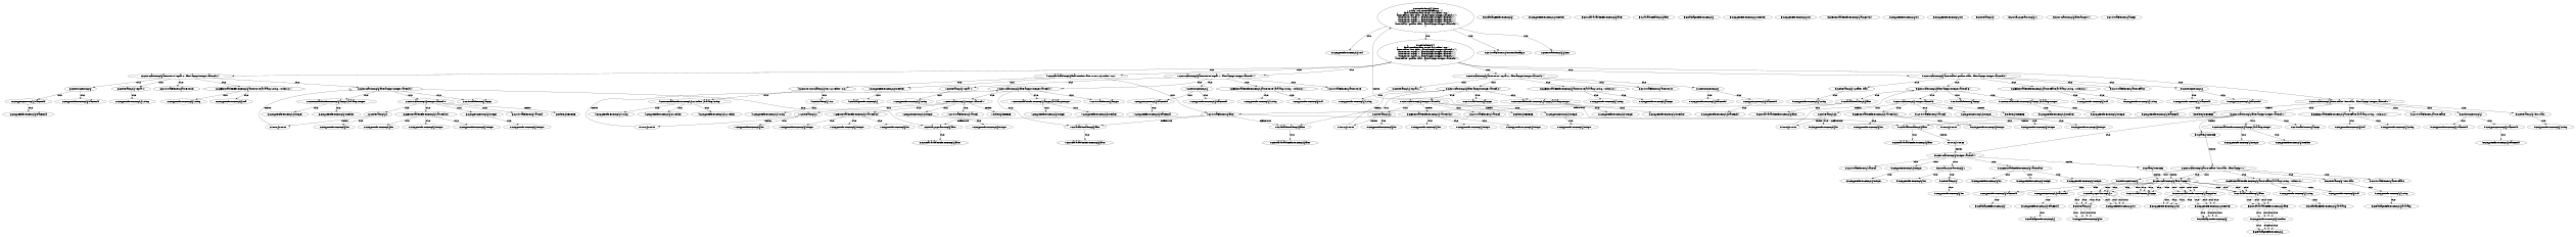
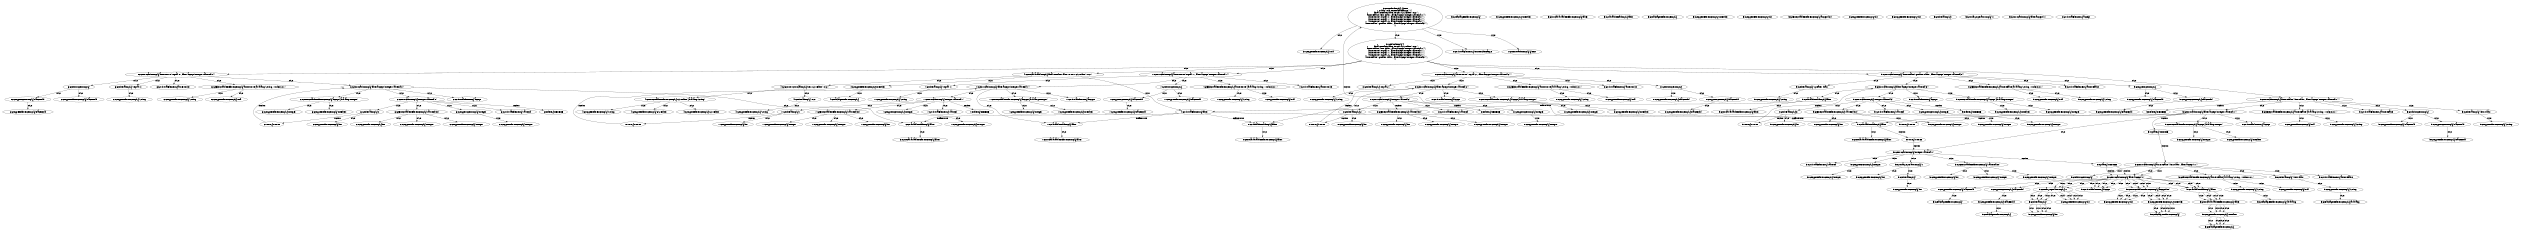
  digraph {
    node [shape=ellipse]
    n1 [label="3:CtTypeReferenceImpl@void"]
    n2 [label="8:CtVirtualElement@testDecideRange"]
    n3 [label="4:CtTypeReferenceImpl@IntFilter"]
    n4 [label="4:CtPackageReferenceImpl@"]
    n5 [label="4:CtExecutableReferenceImpl@CSVFilter(java.lang.String)"]
    n6 [label="4:CtTypeReferenceImpl@CSVFilter"]
    n7 [label="4:CtTypeReferenceImpl@CSVFilter"]
    n8 [label="4:CtTypeReferenceImpl@String"]
    n9 [label="4:CtLiteralImpl@\"0-2\""]
    n10 [label="4:CtTypeReferenceImpl@String"]
    n11 [label="4:CtConstructorCallImpl@new CSVFilter(\"0-2\")"]
    n12 [label="4:CtVirtualElement@filter"]
    n13 [label="5:CtVariableReadImpl@filter"]
-   n14 [label="6:CtUnaryOperatorImpl@filter"]
+   n14 [label="6:CtVariableReadImpl@filter"]
    n15 [label="7:CtVariableReadImpl@filter"]
    n16 [label="8:CtVariableReadImpl@filter"]
    n17 [label="5:CtLocalVariableReferenceImpl@filter"]
    n18 [label="5:Move@MOVE"]
    n19 [label="6:CtLocalVariableReferenceImpl@filter"]
    n20 [label="7:CtLocalVariableReferenceImpl@filter"]
    n21 [label="8:CtLocalVariableReferenceImpl@filter"]
    n22 [label="9:CtVariableReadImpl@filter"]
    n23 [label="9:CtLocalVariableReferenceImpl@filter"]
    n24 [label="4:CtLocalVariableImpl@final IntFilter filter = new CSVFilter(\"0-2\")"]
    n25 [label="5:CtExecutableReferenceImpl@assertFalse(java.lang.String,<unknown>)"]
    n26 [label="5:CtTypeReferenceImpl@String"]
    n27 [label="5:CtTypeReferenceImpl@null"]
    n28 [label="5:CtVirtualElement@assertFalse"]
    n29 [label="5:CtTypeAccessImpl@PlaceHold"]
    n30 [label="5:CtTypeReferenceImpl@PlaceHold"]
    n31 [label="5:CtThisAccessImpl@"]
    n32 [label="5:CtTypeReferenceImpl@PlaceHold"]
    n33 [label="5:CtLiteralImpl@\"less than\""]
    n34 [label="5:CtTypeReferenceImpl@String"]
    n35 [label="5:CtExecutableReferenceImpl@accept(java.lang.Integer)"]
    n36 [label="5:CtTypeReferenceImpl@IntFilter"]
    n37 [label="5:CtTypeReferenceImpl@Integer"]
    n38 [label="5:CtVirtualElement@accept"]
    n39 [label="5:CtInvocationImpl@Integer.valueOf(-1)"]
    n40 [label="5:CtExecutableReferenceImpl@valueOf(int)"]
    n41 [label="5:CtTypeReferenceImpl@Integer"]
    n42 [label="5:CtTypeReferenceImpl@Integer"]
    n43 [label="5:CtTypeReferenceImpl@int"]
    n44 [label="5:CtVirtualElement@valueOf"]
    n45 [label="5:CtTypeAccessImpl@Integer"]
    n46 [label="5:CtTypeReferenceImpl@Integer"]
    n47 [label="5:CtLiteralImpl@1"]
    n48 [label="5:CtTypeReferenceImpl@int"]
    n49 [label="5:CtUnaryOperatorImpl@-1"]
    n50 [label="5:CtTypeReferenceImpl@int"]
    n51 [label="5:Update@UPDATE"]
    n52 [label="5:CtInvocationImpl@filter.accept(-1)"]
    n53 [label="5:CtInvocationImpl@filter.accept(Integer.valueOf(-1))"]
    n54 [label="5:Update@UPDATE"]
    n55 [label="5:Move@MOVE"]
    n56 [label="5:CtInvocationImpl@assertFalse(\"less than\", filter.accept(-1))"]
    n57 [label="3:CtMethodImpl@@Test\npublic void testDecideRange() \{\n    final IntFilter filter = new CSVFilter(\"0-2\");\n    assertFalse(\"less than\", filter.accept(Integer.valueOf(-1)));\n    assertTrue(\"equal 0\", filter.accept(Integer.valueOf(0)));\n    assertTrue(\"equal 1\", filter.accept(Integer.valueOf(1)));\n    assertTrue(\"equal 2\", filter.accept(Integer.valueOf(2)));\n    assertFalse(\"greater than\", filter.accept(Integer.valueOf(3)));\n\}"]
    n58 [label="5:CtInvocationImpl@assertFalse(\"less than\", filter.accept(Integer.valueOf(-1)))"]
    n59 [label="5:Delete@DELETE"]
    n60 [label="6:CtExecutableReferenceImpl@assertTrue(java.lang.String,<unknown>)"]
    n61 [label="6:CtTypeReferenceImpl@String"]
    n62 [label="6:CtTypeReferenceImpl@null"]
    n63 [label="6:CtVirtualElement@assertTrue"]
    n64 [label="6:CtTypeAccessImpl@PlaceHold"]
    n65 [label="6:CtTypeReferenceImpl@PlaceHold"]
    n66 [label="6:CtThisAccessImpl@"]
    n67 [label="6:CtTypeReferenceImpl@PlaceHold"]
    n68 [label="6:CtLiteralImpl@\"equal 0\""]
    n69 [label="6:CtTypeReferenceImpl@String"]
    n70 [label="6:CtExecutableReferenceImpl@accept(java.lang.Integer)"]
    n71 [label="6:CtTypeReferenceImpl@IntFilter"]
    n72 [label="6:CtTypeReferenceImpl@Integer"]
    n73 [label="6:CtVirtualElement@accept"]
    n74 [label="6:CtExecutableReferenceImpl@valueOf(int)"]
    n75 [label="6:CtTypeReferenceImpl@Integer"]
    n76 [label="6:CtTypeReferenceImpl@Integer"]
    n77 [label="6:CtTypeReferenceImpl@int"]
    n78 [label="6:CtVirtualElement@valueOf"]
    n79 [label="6:CtTypeAccessImpl@Integer"]
    n80 [label="6:CtTypeReferenceImpl@Integer"]
    n81 [label="6:CtLiteralImpl@0"]
    n82 [label="6:CtTypeReferenceImpl@int"]
    n83 [label="6:Move@MOVE"]
    n84 [label="6:CtInvocationImpl@filter.accept(Integer.valueOf(0))"]
    n85 [label="6:CtInvocationImpl@Integer.valueOf(0)"]
    n86 [label="6:Delete@DELETE"]
    n87 [label="6:CtInvocationImpl@assertTrue(\"equal 0\", filter.accept(Integer.valueOf(0)))"]
    n88 [label="7:CtExecutableReferenceImpl@assertTrue(java.lang.String,<unknown>)"]
    n89 [label="7:CtTypeReferenceImpl@String"]
    n90 [label="7:CtTypeReferenceImpl@null"]
    n91 [label="7:CtVirtualElement@assertTrue"]
    n92 [label="7:CtTypeAccessImpl@PlaceHold"]
    n93 [label="7:CtTypeReferenceImpl@PlaceHold"]
    n94 [label="7:CtThisAccessImpl@"]
    n95 [label="7:CtTypeReferenceImpl@PlaceHold"]
    n96 [label="7:CtLiteralImpl@\"equal 1\""]
    n97 [label="7:CtTypeReferenceImpl@String"]
    n98 [label="7:CtExecutableReferenceImpl@accept(java.lang.Integer)"]
    n99 [label="7:CtTypeReferenceImpl@IntFilter"]
    n100 [label="7:CtTypeReferenceImpl@Integer"]
    n101 [label="7:CtVirtualElement@accept"]
    n102 [label="7:CtExecutableReferenceImpl@valueOf(int)"]
    n103 [label="7:CtTypeReferenceImpl@Integer"]
    n104 [label="7:CtTypeReferenceImpl@Integer"]
    n105 [label="7:CtTypeReferenceImpl@int"]
    n106 [label="7:CtVirtualElement@valueOf"]
    n107 [label="7:CtTypeAccessImpl@Integer"]
    n108 [label="7:CtTypeReferenceImpl@Integer"]
    n109 [label="7:CtLiteralImpl@1"]
    n110 [label="7:CtTypeReferenceImpl@int"]
    n111 [label="7:Move@MOVE"]
    n112 [label="7:CtInvocationImpl@filter.accept(Integer.valueOf(1))"]
    n113 [label="7:CtInvocationImpl@Integer.valueOf(1)"]
    n114 [label="7:Delete@DELETE"]
    n115 [label="7:CtInvocationImpl@assertTrue(\"equal 1\", filter.accept(Integer.valueOf(1)))"]
    n116 [label="8:CtExecutableReferenceImpl@assertTrue(java.lang.String,<unknown>)"]
    n117 [label="8:CtTypeReferenceImpl@String"]
-   n118 [label="8:CtTypeReferenceImpl@accept"]
+   n118 [label="8:CtTypeReferenceImpl@null"]
    n119 [label="8:CtVirtualElement@assertTrue"]
    n120 [label="8:CtTypeAccessImpl@PlaceHold"]
    n121 [label="8:CtTypeReferenceImpl@PlaceHold"]
    n122 [label="8:CtThisAccessImpl@"]
    n123 [label="8:CtTypeReferenceImpl@PlaceHold"]
    n124 [label="8:CtLiteralImpl@\"equal 2\""]
    n125 [label="8:CtTypeReferenceImpl@String"]
    n126 [label="8:CtExecutableReferenceImpl@accept(java.lang.Integer)"]
    n127 [label="8:CtTypeReferenceImpl@IntFilter"]
    n128 [label="8:CtTypeReferenceImpl@Integer"]
    n129 [label="8:CtVirtualElement@accept"]
    n130 [label="8:CtExecutableReferenceImpl@valueOf(int)"]
    n131 [label="8:CtTypeReferenceImpl@Integer"]
    n132 [label="8:CtTypeReferenceImpl@Integer"]
    n133 [label="8:CtTypeReferenceImpl@int"]
    n134 [label="8:CtVirtualElement@valueOf"]
    n135 [label="8:CtTypeAccessImpl@Integer"]
    n136 [label="8:CtTypeReferenceImpl@Integer"]
    n137 [label="8:CtLiteralImpl@2"]
    n138 [label="8:CtTypeReferenceImpl@int"]
    n139 [label="8:Move@MOVE"]
    n140 [label="8:CtInvocationImpl@filter.accept(Integer.valueOf(2))"]
    n141 [label="8:CtInvocationImpl@Integer.valueOf(2)"]
    n142 [label="8:Delete@DELETE"]
    n143 [label="8:CtInvocationImpl@assertTrue(\"equal 2\", filter.accept(Integer.valueOf(2)))"]
    n144 [label="9:CtExecutableReferenceImpl@assertFalse(java.lang.String,<unknown>)"]
    n145 [label="9:CtTypeReferenceImpl@String"]
    n146 [label="9:CtTypeReferenceImpl@null"]
    n147 [label="9:CtVirtualElement@assertFalse"]
    n148 [label="9:CtTypeAccessImpl@PlaceHold"]
    n149 [label="9:CtTypeReferenceImpl@PlaceHold"]
-   n150 [label="9:CtThisAccessImpl@"]
+   n150 [label="9:CtTypeAccessImpl@"]
    n151 [label="9:CtTypeReferenceImpl@PlaceHold"]
    n152 [label="9:CtLiteralImpl@\"greater than\""]
    n153 [label="9:CtTypeReferenceImpl@String"]
    n154 [label="9:CtExecutableReferenceImpl@accept(java.lang.Integer)"]
    n155 [label="9:CtTypeReferenceImpl@IntFilter"]
    n156 [label="9:CtTypeReferenceImpl@Integer"]
    n157 [label="9:CtVirtualElement@accept"]
    n158 [label="9:CtExecutableReferenceImpl@valueOf(int)"]
    n159 [label="9:CtTypeReferenceImpl@Integer"]
    n160 [label="9:CtTypeReferenceImpl@Integer"]
    n161 [label="9:CtTypeReferenceImpl@int"]
    n162 [label="9:CtVirtualElement@valueOf"]
    n163 [label="9:CtTypeAccessImpl@Integer"]
    n164 [label="9:CtTypeReferenceImpl@Integer"]
    n165 [label="9:CtLiteralImpl@3"]
    n166 [label="9:CtTypeReferenceImpl@int"]
    n167 [label="9:Move@MOVE"]
    n168 [label="9:CtInvocationImpl@filter.accept(Integer.valueOf(3))"]
    n169 [label="9:CtInvocationImpl@Integer.valueOf(3)"]
    n170 [label="9:Delete@DELETE"]
    n171 [label="9:CtInvocationImpl@assertFalse(\"greater than\", filter.accept(Integer.valueOf(3)))"]
    n172 [label="3:CtBlockImpl@\{\n    final IntFilter filter = new CSVFilter(\"0-2\");\n    assertFalse(\"less than\", filter.accept(Integer.valueOf(-1)));\n    assertTrue(\"equal 0\", filter.accept(Integer.valueOf(0)));\n    assertTrue(\"equal 1\", filter.accept(Integer.valueOf(1)));\n    assertTrue(\"equal 2\", filter.accept(Integer.valueOf(2)));\n    assertFalse(\"greater than\", filter.accept(Integer.valueOf(3)));\n\}"]
    n173 [label="2:CtAnnotationImpl@@Test"]
    n174 [label="5:CtThisAccessImpl@"]
    n175 [label="5:CtExecutableReferenceImpl@assertFalse(java.lang.String,<unknown>)"]
    n176 [label="5:CtLiteralImpl@\"less than\""]
    n177 [label="5:CtVirtualElement@assertFalse"]
    n178 [label="5:CtPackageReferenceImpl@"]
    n179 [label="5:CtTypeReferenceImpl@PlaceHold"]
    n180 [label="5:CtPackageReferenceImpl@"]
    n181 [label="5:CtTypeReferenceImpl@PlaceHold"]
    n182 [label="5:CtTypeAccessImpl@PlaceHold"]
    n183 [label="5:CtPackageReferenceImpl@java.lang"]
    n184 [label="5:CtTypeReferenceImpl@String"]
    n185 [label="5:CtTypeReferenceImpl@null"]
    n186 [label="5:CtPackageReferenceImpl@java.lang"]
    n187 [label="5:CtTypeReferenceImpl@String"]
    n188 [label="5:CtPackageReferenceImpl@"]
    n189 [label="5:CtTypeReferenceImpl@IntFilter"]
    n190 [label="5:CtLocalVariableReferenceImpl@filter"]
    n191 [label="5:CtVariableReadImpl@filter"]
    n192 [label="5:CtPackageReferenceImpl@"]
    n193 [label="5:CtTypeReferenceImpl@IntFilter"]
    n194 [label="5:CtTypeReferenceImpl@int"]
    n195 [label="5:CtExecutableReferenceImpl@accept(int)"]
    n196 [label="5:CtTypeReferenceImpl@int"]
    n197 [label="5:CtTypeReferenceImpl@int"]
    n198 [label="5:CtLiteralImpl@1"]
    n199 [label="5:CtUnaryOperatorImpl@-1"]
    n200 [label="5:CtInvocationImpl@filter.accept(-1)"]
    n201 [label="5:CtVirtualElement@accept"]
    n202 [label="5:CtVariableReadImpl@filter"]
    n203 [label="5:CtExecutableReferenceImpl@accept(int)"]
    n204 [label="5:CtUnaryOperatorImpl@-1"]
    n205 [label="5:CtVirtualElement@accept"]
    n206 [label="5:CtPackageReferenceImpl@"]
    n207 [label="5:CtTypeReferenceImpl@IntFilter"]
    n208 [label="5:CtLocalVariableReferenceImpl@filter"]
    n209 [label="5:CtPackageReferenceImpl@"]
    n210 [label="5:CtTypeReferenceImpl@IntFilter"]
    n211 [label="5:CtTypeReferenceImpl@int"]
    n212 [label="5:CtTypeReferenceImpl@int"]
    n213 [label="5:CtTypeReferenceImpl@int"]
    n214 [label="5:CtLiteralImpl@1"]
    n3 -> n4 [label=AST]
    n5 -> n6 [label=AST]
    n5 -> n7 [label=AST]
    n5 -> n8 [label=AST]
    n9 -> n10 [label=AST]
    n11 -> n5 [label=AST]
    n11 -> n9 [label=AST]
    n12 -> n13 [label="Define-Use"]
    n12 -> n14 [label="Define-Use"]
    n12 -> n15 [label="Define-Use"]
    n12 -> n16 [label="Define-Use"]
    n13 -> n17 [label=AST]
    n13 -> n18 [label=Action]
    n14 -> n19 [label=AST]
    n15 -> n20 [label=AST]
    n16 -> n21 [label=AST]
    n18 -> n39 [label=Action]
    n22 -> n12 [label="Define-Use"]
    n22 -> n23 [label=AST]
    n24 -> n3 [label=AST]
    n24 -> n11 [label=AST]
    n24 -> n12 [label=AST]
    n25 -> n26 [label=AST]
    n25 -> n27 [label=AST]
    n29 -> n30 [label=AST]
    n31 -> n29 [label=AST]
    n31 -> n32 [label=AST]
    n33 -> n34 [label=AST]
    n35 -> n36 [label=AST]
    n35 -> n37 [label=AST]
    n39 -> n40 [label=AST]
    n39 -> n44 [label=AST]
    n39 -> n45 [label=AST]
    n39 -> n49 [label=AST]
    n39 -> n51 [label=Action]
    n40 -> n41 [label=AST]
    n40 -> n42 [label=AST]
    n40 -> n43 [label=AST]
    n45 -> n46 [label=AST]
    n47 -> n48 [label=AST]
    n49 -> n47 [label=AST]
    n49 -> n50 [label=AST]
    n51 -> n52 [label=Action]
    n51 -> n52 [label=Action]
    n52 -> n202 [label=AST]
    n52 -> n202 [label=AST]
    n52 -> n202 [label=AST]
    n52 -> n202 [label=AST]
    n52 -> n203 [label=AST]
    n52 -> n203 [label=AST]
    n52 -> n203 [label=AST]
    n52 -> n203 [label=AST]
    n52 -> n204 [label=AST]
    n52 -> n204 [label=AST]
    n52 -> n204 [label=AST]
    n52 -> n204 [label=AST]
    n52 -> n205 [label=AST]
    n52 -> n205 [label=AST]
    n52 -> n205 [label=AST]
    n52 -> n205 [label=AST]
    n53 -> n13 [label=AST]
    n53 -> n35 [label=AST]
    n53 -> n38 [label=AST]
    n53 -> n39 [label=AST]
    n53 -> n54 [label=Action]
    n53 -> n55 [label=Action]
    n54 -> n56 [label=Action]
    n55 -> n57 [label=Action]
    n56 -> n52 [label=AST]
    n56 -> n52 [label=AST]
    n56 -> n174 [label=AST]
    n56 -> n175 [label=AST]
    n56 -> n176 [label=AST]
    n56 -> n177 [label=AST]
    n57 -> n1 [label=AST]
    n57 -> n2 [label=AST]
    n57 -> n172 [label=AST]
    n57 -> n173 [label=AST]
    n58 -> n25 [label=AST]
    n58 -> n28 [label=AST]
    n58 -> n31 [label=AST]
    n58 -> n33 [label=AST]
    n58 -> n53 [label=AST]
    n58 -> n59 [label=Action]
    n60 -> n61 [label=AST]
    n60 -> n62 [label=AST]
    n64 -> n65 [label=AST]
    n66 -> n64 [label=AST]
    n66 -> n67 [label=AST]
    n68 -> n69 [label=AST]
    n70 -> n71 [label=AST]
    n70 -> n72 [label=AST]
    n74 -> n75 [label=AST]
    n74 -> n76 [label=AST]
    n74 -> n77 [label=AST]
    n79 -> n80 [label=AST]
    n81 -> n82 [label=AST]
    n81 -> n83 [label=Action]
    n83 -> n84 [label=Action]
    n84 -> n14 [label=AST]
    n84 -> n70 [label=AST]
    n84 -> n73 [label=AST]
    n84 -> n85 [label=AST]
    n85 -> n74 [label=AST]
    n85 -> n78 [label=AST]
    n85 -> n79 [label=AST]
    n85 -> n81 [label=AST]
    n85 -> n86 [label=Action]
    n87 -> n60 [label=AST]
    n87 -> n63 [label=AST]
    n87 -> n66 [label=AST]
    n87 -> n68 [label=AST]
    n87 -> n84 [label=AST]
    n88 -> n89 [label=AST]
    n88 -> n90 [label=AST]
    n92 -> n93 [label=AST]
    n94 -> n92 [label=AST]
    n94 -> n95 [label=AST]
    n96 -> n97 [label=AST]
    n98 -> n99 [label=AST]
    n98 -> n100 [label=AST]
    n102 -> n103 [label=AST]
    n102 -> n104 [label=AST]
    n102 -> n105 [label=AST]
    n107 -> n108 [label=AST]
    n109 -> n110 [label=AST]
    n109 -> n111 [label=Action]
    n111 -> n112 [label=Action]
    n112 -> n15 [label=AST]
    n112 -> n98 [label=AST]
    n112 -> n101 [label=AST]
    n112 -> n113 [label=AST]
    n113 -> n102 [label=AST]
    n113 -> n106 [label=AST]
    n113 -> n107 [label=AST]
    n113 -> n109 [label=AST]
    n113 -> n114 [label=Action]
    n115 -> n88 [label=AST]
    n115 -> n91 [label=AST]
    n115 -> n94 [label=AST]
    n115 -> n96 [label=AST]
    n115 -> n112 [label=AST]
    n116 -> n117 [label=AST]
    n116 -> n118 [label=AST]
    n120 -> n121 [label=AST]
    n122 -> n120 [label=AST]
    n122 -> n123 [label=AST]
    n124 -> n125 [label=AST]
    n126 -> n127 [label=AST]
    n126 -> n128 [label=AST]
    n130 -> n131 [label=AST]
    n130 -> n132 [label=AST]
    n130 -> n133 [label=AST]
    n135 -> n136 [label=AST]
    n137 -> n138 [label=AST]
    n137 -> n139 [label=Action]
    n139 -> n140 [label=Action]
    n140 -> n16 [label=AST]
    n140 -> n126 [label=AST]
    n140 -> n129 [label=AST]
    n140 -> n141 [label=AST]
    n141 -> n130 [label=Action]
    n141 -> n134 [label=AST]
    n141 -> n135 [label=AST]
    n141 -> n137 [label=AST]
    n141 -> n142 [label=Action]
    n143 -> n116 [label=AST]
    n143 -> n119 [label=AST]
    n143 -> n122 [label=AST]
    n143 -> n124 [label=AST]
    n143 -> n140 [label=AST]
    n144 -> n145 [label=AST]
    n144 -> n146 [label=AST]
    n148 -> n149 [label=AST]
    n150 -> n148 [label=AST]
    n150 -> n151 [label=AST]
    n152 -> n153 [label=AST]
    n154 -> n155 [label=AST]
    n154 -> n156 [label=AST]
    n158 -> n159 [label=AST]
    n158 -> n160 [label=AST]
    n158 -> n161 [label=AST]
    n163 -> n164 [label=AST]
    n165 -> n166 [label=AST]
    n165 -> n167 [label=Action]
    n167 -> n168 [label=Action]
    n168 -> n22 [label=AST]
    n168 -> n154 [label=AST]
    n168 -> n157 [label=AST]
    n168 -> n169 [label=AST]
    n169 -> n158 [label=AST]
    n169 -> n162 [label=AST]
    n169 -> n163 [label=AST]
    n169 -> n165 [label=AST]
    n169 -> n170 [label=Action]
    n171 -> n144 [label=AST]
    n171 -> n147 [label=AST]
    n171 -> n150 [label=AST]
    n171 -> n152 [label=AST]
    n171 -> n168 [label=AST]
    n172 -> n24 [label=AST]
    n172 -> n58 [label=AST]
    n172 -> n87 [label=AST]
    n172 -> n115 [label=AST]
    n172 -> n143 [label=AST]
    n172 -> n171 [label=AST]
    n174 -> n179 [label=AST]
    n174 -> n182 [label=AST]
    n175 -> n184 [label=AST]
    n175 -> n185 [label=AST]
    n176 -> n187 [label=AST]
    n179 -> n178 [label=AST]
    n181 -> n180 [label=AST]
    n182 -> n181 [label=AST]
    n184 -> n183 [label=AST]
    n187 -> n186 [label=AST]
    n202 -> n208 [label=AST]
    n202 -> n208 [label=AST]
    n202 -> n208 [label=AST]
    n202 -> n208 [label=AST]
    n203 -> n210 [label=AST]
    n203 -> n210 [label=AST]
    n203 -> n210 [label=AST]
    n203 -> n210 [label=AST]
    n203 -> n211 [label=AST]
    n203 -> n211 [label=AST]
    n203 -> n211 [label=AST]
    n203 -> n211 [label=AST]
    n204 -> n212 [label=AST]
    n204 -> n212 [label=AST]
    n204 -> n212 [label=AST]
    n204 -> n212 [label=AST]
    n204 -> n214 [label=AST]
    n204 -> n214 [label=AST]
    n204 -> n214 [label=AST]
    n204 -> n214 [label=AST]
    n207 -> n206 [label=AST]
    n207 -> n206 [label=AST]
    n207 -> n206 [label=AST]
    n207 -> n206 [label=AST]
    n208 -> n207 [label=AST]
    n208 -> n207 [label=AST]
    n208 -> n207 [label=AST]
    n208 -> n207 [label=AST]
    n210 -> n209 [label=AST]
    n210 -> n209 [label=AST]
    n210 -> n209 [label=AST]
    n210 -> n209 [label=AST]
    n214 -> n213 [label=AST]
    n214 -> n213 [label=AST]
    n214 -> n213 [label=AST]
    n214 -> n213 [label=AST]
  }
